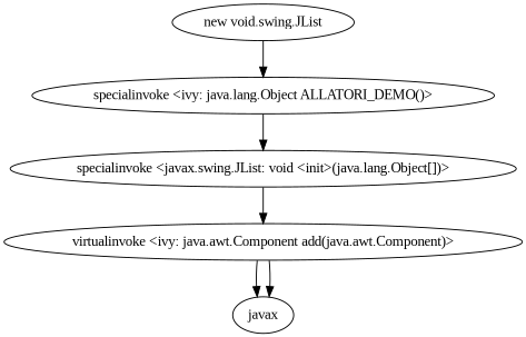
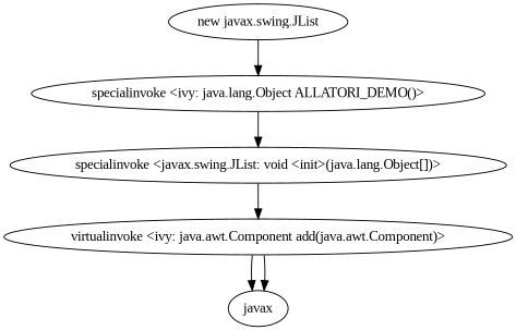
  digraph {
    fontname="Liberation Serif"
    node [fontname="Liberation Serif"]
    edge [fontname="Liberation Serif"]
-   "new javax.swing.JList" [label="new void.swing.JList"]
+   "new javax.swing.JList"
    "specialinvoke <ivy: java.lang.Object ALLATORI_DEMO()>"
    "specialinvoke <javax.swing.JList: void <init>(java.lang.Object[])>"
    "virtualinvoke <ivy: java.awt.Component add(java.awt.Component)>"
    n5 [label=javax]
    "new javax.swing.JList" -> "specialinvoke <ivy: java.lang.Object ALLATORI_DEMO()>"
    "specialinvoke <ivy: java.lang.Object ALLATORI_DEMO()>" -> "specialinvoke <javax.swing.JList: void <init>(java.lang.Object[])>"
    "specialinvoke <javax.swing.JList: void <init>(java.lang.Object[])>" -> "virtualinvoke <ivy: java.awt.Component add(java.awt.Component)>"
    "virtualinvoke <ivy: java.awt.Component add(java.awt.Component)>" -> n5
    "virtualinvoke <ivy: java.awt.Component add(java.awt.Component)>" -> n5
  }
